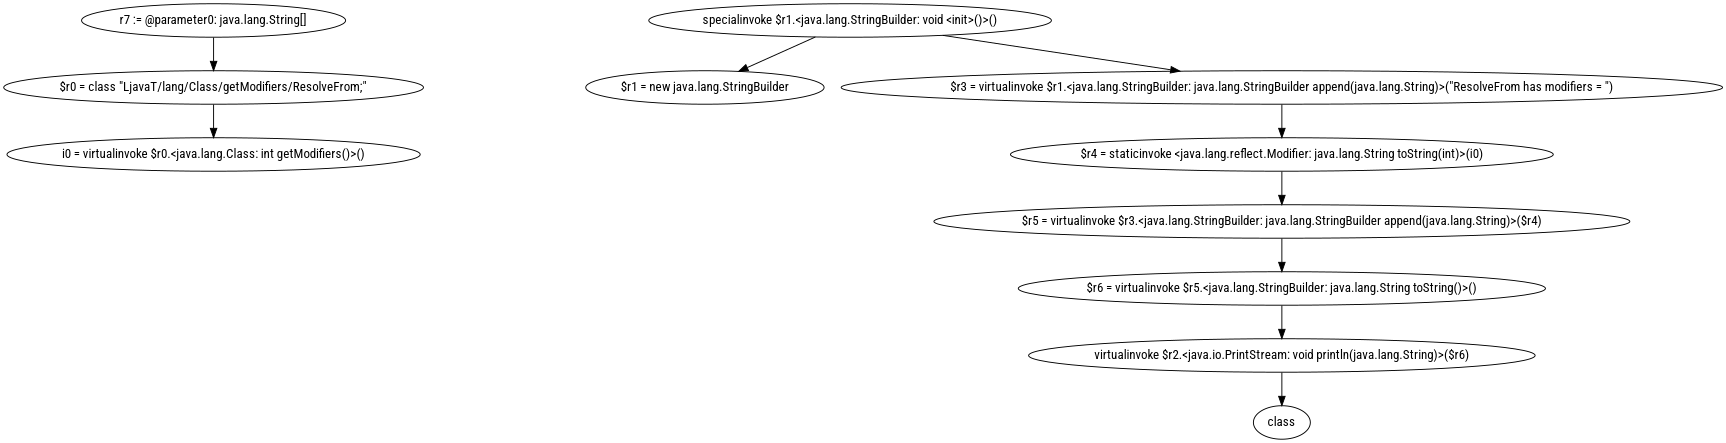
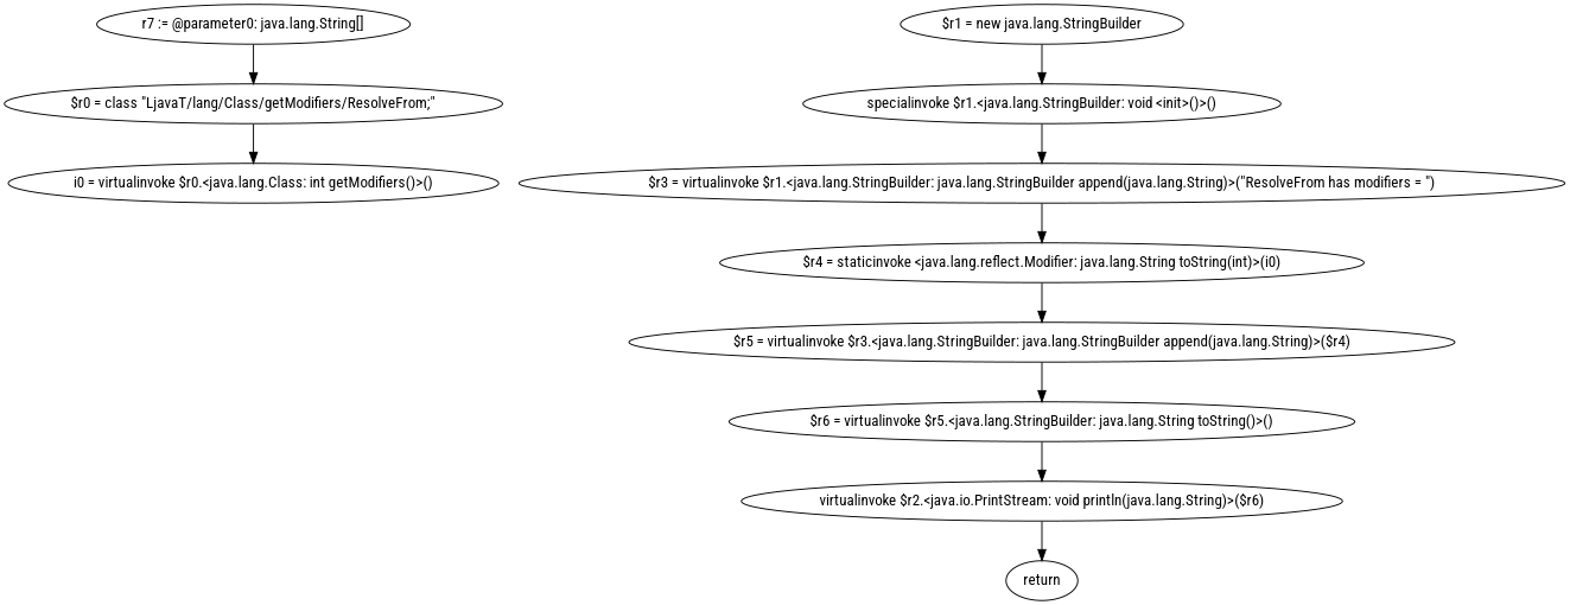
  digraph {
    fontname="Roboto Condensed"
    node [fontname="Roboto Condensed"]
    edge [fontname="Roboto Condensed"]
    "r7 := @parameter0: java.lang.String[]"
    "$r0 = class \"LjavaT/lang/Class/getModifiers/ResolveFrom;\""
    "i0 = virtualinvoke $r0.<java.lang.Class: int getModifiers()>()"
    "$r1 = new java.lang.StringBuilder"
    "specialinvoke $r1.<java.lang.StringBuilder: void <init>()>()"
    "$r3 = virtualinvoke $r1.<java.lang.StringBuilder: java.lang.StringBuilder append(java.lang.String)>(\"ResolveFrom has modifiers = \")"
    "$r4 = staticinvoke <java.lang.reflect.Modifier: java.lang.String toString(int)>(i0)"
    "$r5 = virtualinvoke $r3.<java.lang.StringBuilder: java.lang.StringBuilder append(java.lang.String)>($r4)"
    "$r6 = virtualinvoke $r5.<java.lang.StringBuilder: java.lang.String toString()>()"
    "virtualinvoke $r2.<java.io.PrintStream: void println(java.lang.String)>($r6)"
-   return [label=class]
+   return
    "r7 := @parameter0: java.lang.String[]" -> "$r0 = class \"LjavaT/lang/Class/getModifiers/ResolveFrom;\""
    "$r0 = class \"LjavaT/lang/Class/getModifiers/ResolveFrom;\"" -> "i0 = virtualinvoke $r0.<java.lang.Class: int getModifiers()>()"
-   "specialinvoke $r1.<java.lang.StringBuilder: void <init>()>()" -> "$r1 = new java.lang.StringBuilder"
+   "$r1 = new java.lang.StringBuilder" -> "specialinvoke $r1.<java.lang.StringBuilder: void <init>()>()"
    "specialinvoke $r1.<java.lang.StringBuilder: void <init>()>()" -> "$r3 = virtualinvoke $r1.<java.lang.StringBuilder: java.lang.StringBuilder append(java.lang.String)>(\"ResolveFrom has modifiers = \")"
    "$r3 = virtualinvoke $r1.<java.lang.StringBuilder: java.lang.StringBuilder append(java.lang.String)>(\"ResolveFrom has modifiers = \")" -> "$r4 = staticinvoke <java.lang.reflect.Modifier: java.lang.String toString(int)>(i0)"
    "$r4 = staticinvoke <java.lang.reflect.Modifier: java.lang.String toString(int)>(i0)" -> "$r5 = virtualinvoke $r3.<java.lang.StringBuilder: java.lang.StringBuilder append(java.lang.String)>($r4)"
    "$r5 = virtualinvoke $r3.<java.lang.StringBuilder: java.lang.StringBuilder append(java.lang.String)>($r4)" -> "$r6 = virtualinvoke $r5.<java.lang.StringBuilder: java.lang.String toString()>()"
    "$r6 = virtualinvoke $r5.<java.lang.StringBuilder: java.lang.String toString()>()" -> "virtualinvoke $r2.<java.io.PrintStream: void println(java.lang.String)>($r6)"
    "virtualinvoke $r2.<java.io.PrintStream: void println(java.lang.String)>($r6)" -> return
  }
